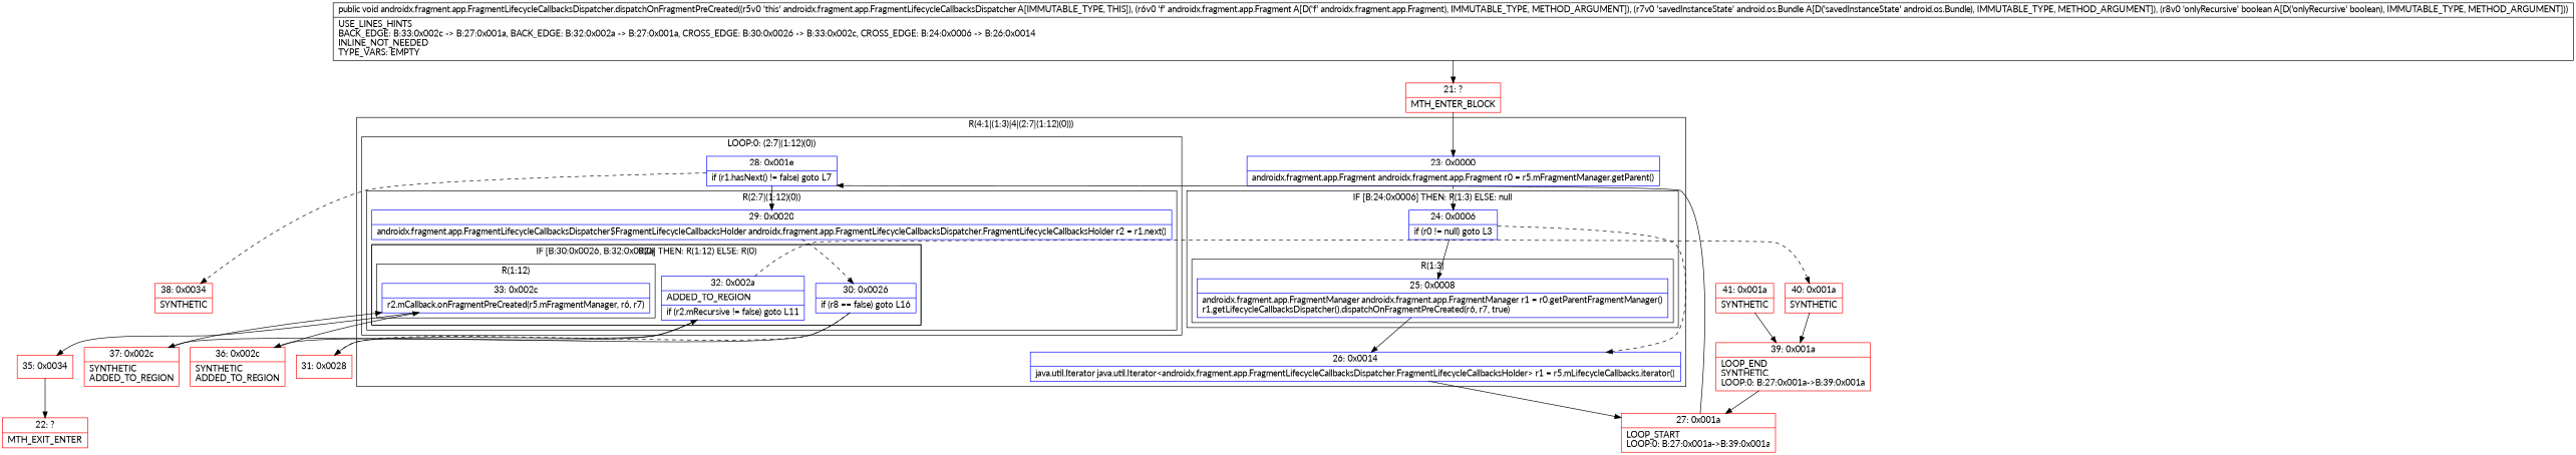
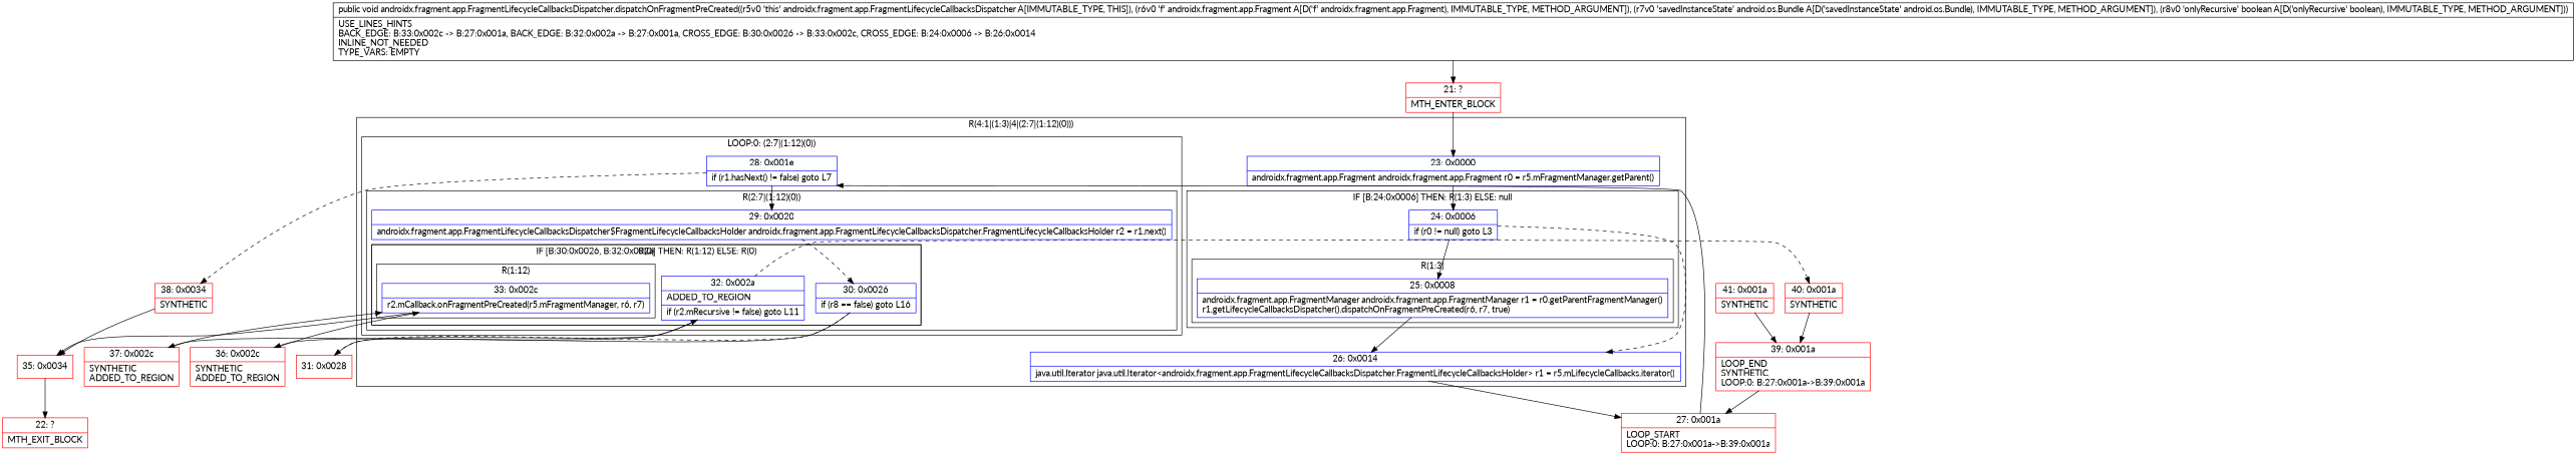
  digraph {
    fontname=Lato
    node [color=red fontname=Lato shape=record]
    edge [fontname=Lato]
    n1 [color=blue label="{25\:\ 0x0008|androidx.fragment.app.FragmentManager androidx.fragment.app.FragmentManager r1 = r0.getParentFragmentManager()\lr1.getLifecycleCallbacksDispatcher().dispatchOnFragmentPreCreated(r6, r7, true)\l}"]
    n2 [color=blue label="{24\:\ 0x0006|if (r0 != null) goto L3\l}"]
    n3 [color=blue label="{33\:\ 0x002c|r2.mCallback.onFragmentPreCreated(r5.mFragmentManager, r6, r7)\l}"]
    n4 [color=blue label="{30\:\ 0x0026|if (r8 == false) goto L16\l}"]
    n5 [color=blue label="{32\:\ 0x002a|ADDED_TO_REGION\l|if (r2.mRecursive != false) goto L11\l}"]
    n6 [color=blue label="{29\:\ 0x0020|androidx.fragment.app.FragmentLifecycleCallbacksDispatcher$FragmentLifecycleCallbacksHolder androidx.fragment.app.FragmentLifecycleCallbacksDispatcher.FragmentLifecycleCallbacksHolder r2 = r1.next()\l}"]
    n7 [color=blue label="{28\:\ 0x001e|if (r1.hasNext() != false) goto L7\l}"]
    n8 [color=blue label="{23\:\ 0x0000|androidx.fragment.app.Fragment androidx.fragment.app.Fragment r0 = r5.mFragmentManager.getParent()\l}"]
    n9 [color=blue label="{26\:\ 0x0014|java.util.Iterator java.util.Iterator\<androidx.fragment.app.FragmentLifecycleCallbacksDispatcher.FragmentLifecycleCallbacksHolder\> r1 = r5.mLifecycleCallbacks.iterator()\l}"]
    n10 [label="{35\:\ 0x0034}"]
    n11 [label="{31\:\ 0x0028}"]
    n12 [label="{36\:\ 0x002c|SYNTHETIC\lADDED_TO_REGION\l}"]
    n13 [label="{37\:\ 0x002c|SYNTHETIC\lADDED_TO_REGION\l}"]
    n14 [label="{40\:\ 0x001a|SYNTHETIC\l}"]
    n15 [label="{38\:\ 0x0034|SYNTHETIC\l}"]
    n16 [label="{27\:\ 0x001a|LOOP_START\lLOOP:0: B:27:0x001a\-\>B:39:0x001a\l}"]
    n17 [label="{39\:\ 0x001a|LOOP_END\lSYNTHETIC\lLOOP:0: B:27:0x001a\-\>B:39:0x001a\l}"]
    n18 [label="{41\:\ 0x001a|SYNTHETIC\l}"]
    n19 [label="{21\:\ ?|MTH_ENTER_BLOCK\l}"]
-   n20 [label="{22\:\ ?|MTH_EXIT_ENTER\l}"]
+   n20 [label="{22\:\ ?|MTH_EXIT_BLOCK\l}"]
    n21 [label="{public void androidx.fragment.app.FragmentLifecycleCallbacksDispatcher.dispatchOnFragmentPreCreated((r5v0 'this' androidx.fragment.app.FragmentLifecycleCallbacksDispatcher A[IMMUTABLE_TYPE, THIS]), (r6v0 'f' androidx.fragment.app.Fragment A[D('f' androidx.fragment.app.Fragment), IMMUTABLE_TYPE, METHOD_ARGUMENT]), (r7v0 'savedInstanceState' android.os.Bundle A[D('savedInstanceState' android.os.Bundle), IMMUTABLE_TYPE, METHOD_ARGUMENT]), (r8v0 'onlyRecursive' boolean A[D('onlyRecursive' boolean), IMMUTABLE_TYPE, METHOD_ARGUMENT]))  | USE_LINES_HINTS\lBACK_EDGE: B:33:0x002c \-\> B:27:0x001a, BACK_EDGE: B:32:0x002a \-\> B:27:0x001a, CROSS_EDGE: B:30:0x0026 \-\> B:33:0x002c, CROSS_EDGE: B:24:0x0006 \-\> B:26:0x0014\lINLINE_NOT_NEEDED\lTYPE_VARS: EMPTY\l}" color=""]
    subgraph cluster_1 {
      label="R(4:1|(1:3)|4|(2:7|(1:12)(0)))"
      n8
      n9
      subgraph cluster_2 {
        label="IF [B:24:0x0006] THEN: R(1:3) ELSE: null"
        n2
        subgraph cluster_3 {
          label="R(1:3)"
          n1
        }
      }
      subgraph cluster_4 {
        label="LOOP:0: (2:7|(1:12)(0))"
        n7
        subgraph cluster_5 {
          label="R(2:7|(1:12)(0))"
          n6
          subgraph cluster_6 {
            label="IF [B:30:0x0026, B:32:0x002a] THEN: R(1:12) ELSE: R(0)"
            n4
            n5
            subgraph cluster_7 {
              label="R(1:12)"
              n3
            }
            subgraph cluster_8 {
              label="R(0)"
            }
          }
        }
      }
    }
    n1 -> n9
    n2 -> n1
    n2 -> n9 [style=dashed]
    n3 -> n10
    n4 -> n11 [style=dashed]
    n4 -> n12
    n5 -> n13
    n5 -> n14 [style=dashed]
    n6 -> n4 [style=dashed]
    n7 -> n6
    n7 -> n15 [style=dashed]
-   n8 -> n2 [style=dashed]
+   n8 -> n2
    n9 -> n16
    n10 -> n20
    n11 -> n5
    n12 -> n3
    n13 -> n3
    n14 -> n17
+   n15 -> n10
    n16 -> n7
    n17 -> n16
    n18 -> n17
    n19 -> n8
    n21 -> n19
  }
